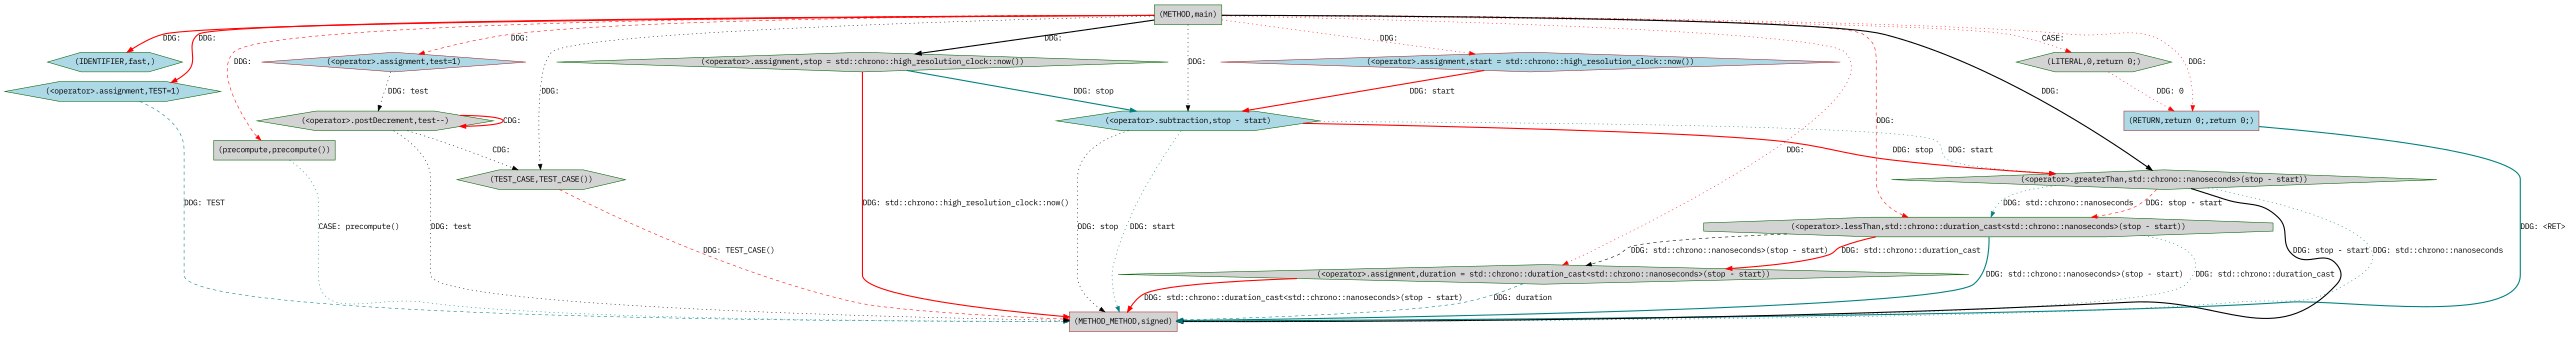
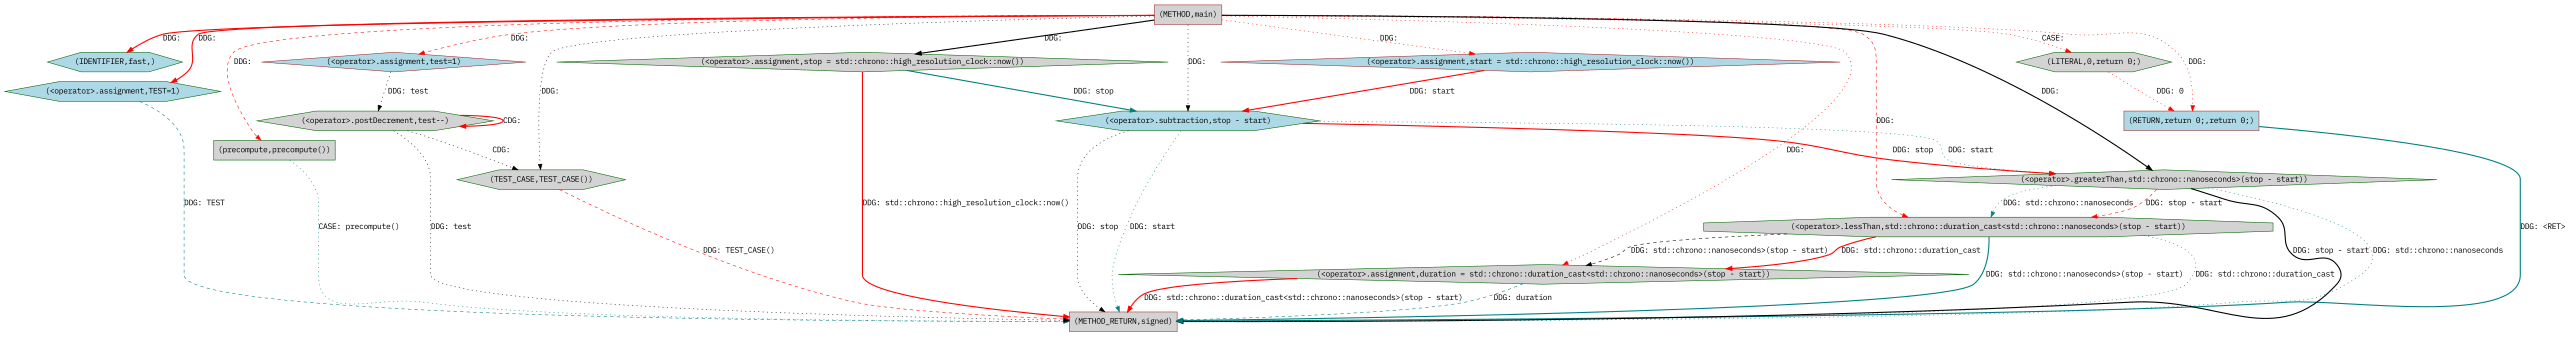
  digraph {
    fontname="IBM Plex Mono"
    node [color=darkgreen fillcolor=lightgrey fontname="IBM Plex Mono" shape=hexagon style=filled]
    edge [color=red fontname="IBM Plex Mono" style=dotted]
-   n1 [label="(METHOD,main)" shape=box]
+   n1 [color=brown label="(METHOD,main)" shape=box]
    n2 [fillcolor=lightblue label="(IDENTIFIER,fast,)"]
    n3 [color=brown fillcolor=lightblue label="(<operator>.assignment,test=1)" shape=diamond]
    n4 [fillcolor=lightblue label="(<operator>.assignment,TEST=1)"]
    n5 [color=brown fillcolor=lightblue label="(<operator>.assignment,start = std::chrono::high_resolution_clock::now())" shape=diamond]
    n6 [label="(precompute,precompute())" shape=box]
    n7 [label="(<operator>.assignment,stop = std::chrono::high_resolution_clock::now())" shape=diamond]
    n8 [label="(<operator>.assignment,duration = std::chrono::duration_cast<std::chrono::nanoseconds>(stop - start))" shape=diamond]
    n9 [color=brown fillcolor=lightblue label="(RETURN,return 0;,return 0;)" shape=box]
    n10 [label="(LITERAL,0,return 0;)"]
    n11 [label="(TEST_CASE,TEST_CASE())"]
    n12 [label="(<operator>.lessThan,std::chrono::duration_cast<std::chrono::nanoseconds>(stop - start))" shape=octagon]
    n13 [label="(<operator>.greaterThan,std::chrono::nanoseconds>(stop - start))" shape=diamond]
    n14 [fillcolor=lightblue label="(<operator>.subtraction,stop - start)"]
    n15 [label="(<operator>.postDecrement,test--)"]
-   n16 [color=brown label="(METHOD_METHOD,signed)" shape=box]
+   n16 [color=brown label="(METHOD_RETURN,signed)" shape=box]
    n1 -> n2 [label="DDG: " style=bold]
    n1 -> n3 [label="DDG: " style=dashed]
    n1 -> n4 [label="DDG: " style=bold]
    n1 -> n5 [label="DDG: "]
    n1 -> n6 [label="DDG: " style=dashed]
    n1 -> n7 [color=black label="DDG: " style=bold]
    n1 -> n8 [label="DDG: "]
    n1 -> n9 [label="DDG: "]
    n1 -> n10 [label="CASE: "]
    n1 -> n11 [color=black label="DDG: "]
    n1 -> n12 [label="DDG: " style=dashed]
    n1 -> n13 [color=black label="DDG: " style=bold]
    n1 -> n14 [color=black label="DDG: "]
    n3 -> n15 [color=black label="DDG: test"]
    n4 -> n16 [color=teal label="DDG: TEST" style=dashed]
    n5 -> n14 [label="DDG: start" style=bold]
    n6 -> n16 [color=teal label="CASE: precompute()"]
    n7 -> n14 [color=teal label="DDG: stop" style=bold]
    n7 -> n16 [label="DDG: std::chrono::high_resolution_clock::now()" style=bold]
    n8 -> n16 [color=teal label="DDG: duration" style=dashed]
    n8 -> n16 [label="DDG: std::chrono::duration_cast<std::chrono::nanoseconds>(stop - start)" style=bold]
    n9 -> n16 [color=teal label="DDG: <RET>" style=bold]
    n10 -> n9 [label="DDG: 0"]
    n11 -> n16 [label="DDG: TEST_CASE()" style=dashed]
    n12 -> n8 [color=black label="DDG: std::chrono::nanoseconds>(stop - start)" style=dashed]
    n12 -> n8 [label="DDG: std::chrono::duration_cast" style=bold]
    n12 -> n16 [color=teal label="DDG: std::chrono::nanoseconds>(stop - start)" style=bold]
    n12 -> n16 [color=teal label="DDG: std::chrono::duration_cast"]
    n13 -> n12 [color=teal label="DDG: std::chrono::nanoseconds"]
    n13 -> n12 [label="DDG: stop - start" style=dashed]
    n13 -> n16 [color=black label="DDG: stop - start" style=bold]
    n13 -> n16 [color=teal label="DDG: std::chrono::nanoseconds"]
    n14 -> n13 [color=teal label="DDG: start"]
    n14 -> n13 [label="DDG: stop" style=bold]
    n14 -> n16 [color=black label="DDG: stop"]
    n14 -> n16 [color=teal label="DDG: start"]
    n15 -> n11 [color=black label="CDG: "]
    n15 -> n15 [label="CDG: " style=bold]
    n15 -> n16 [color=black label="DDG: test"]
  }
